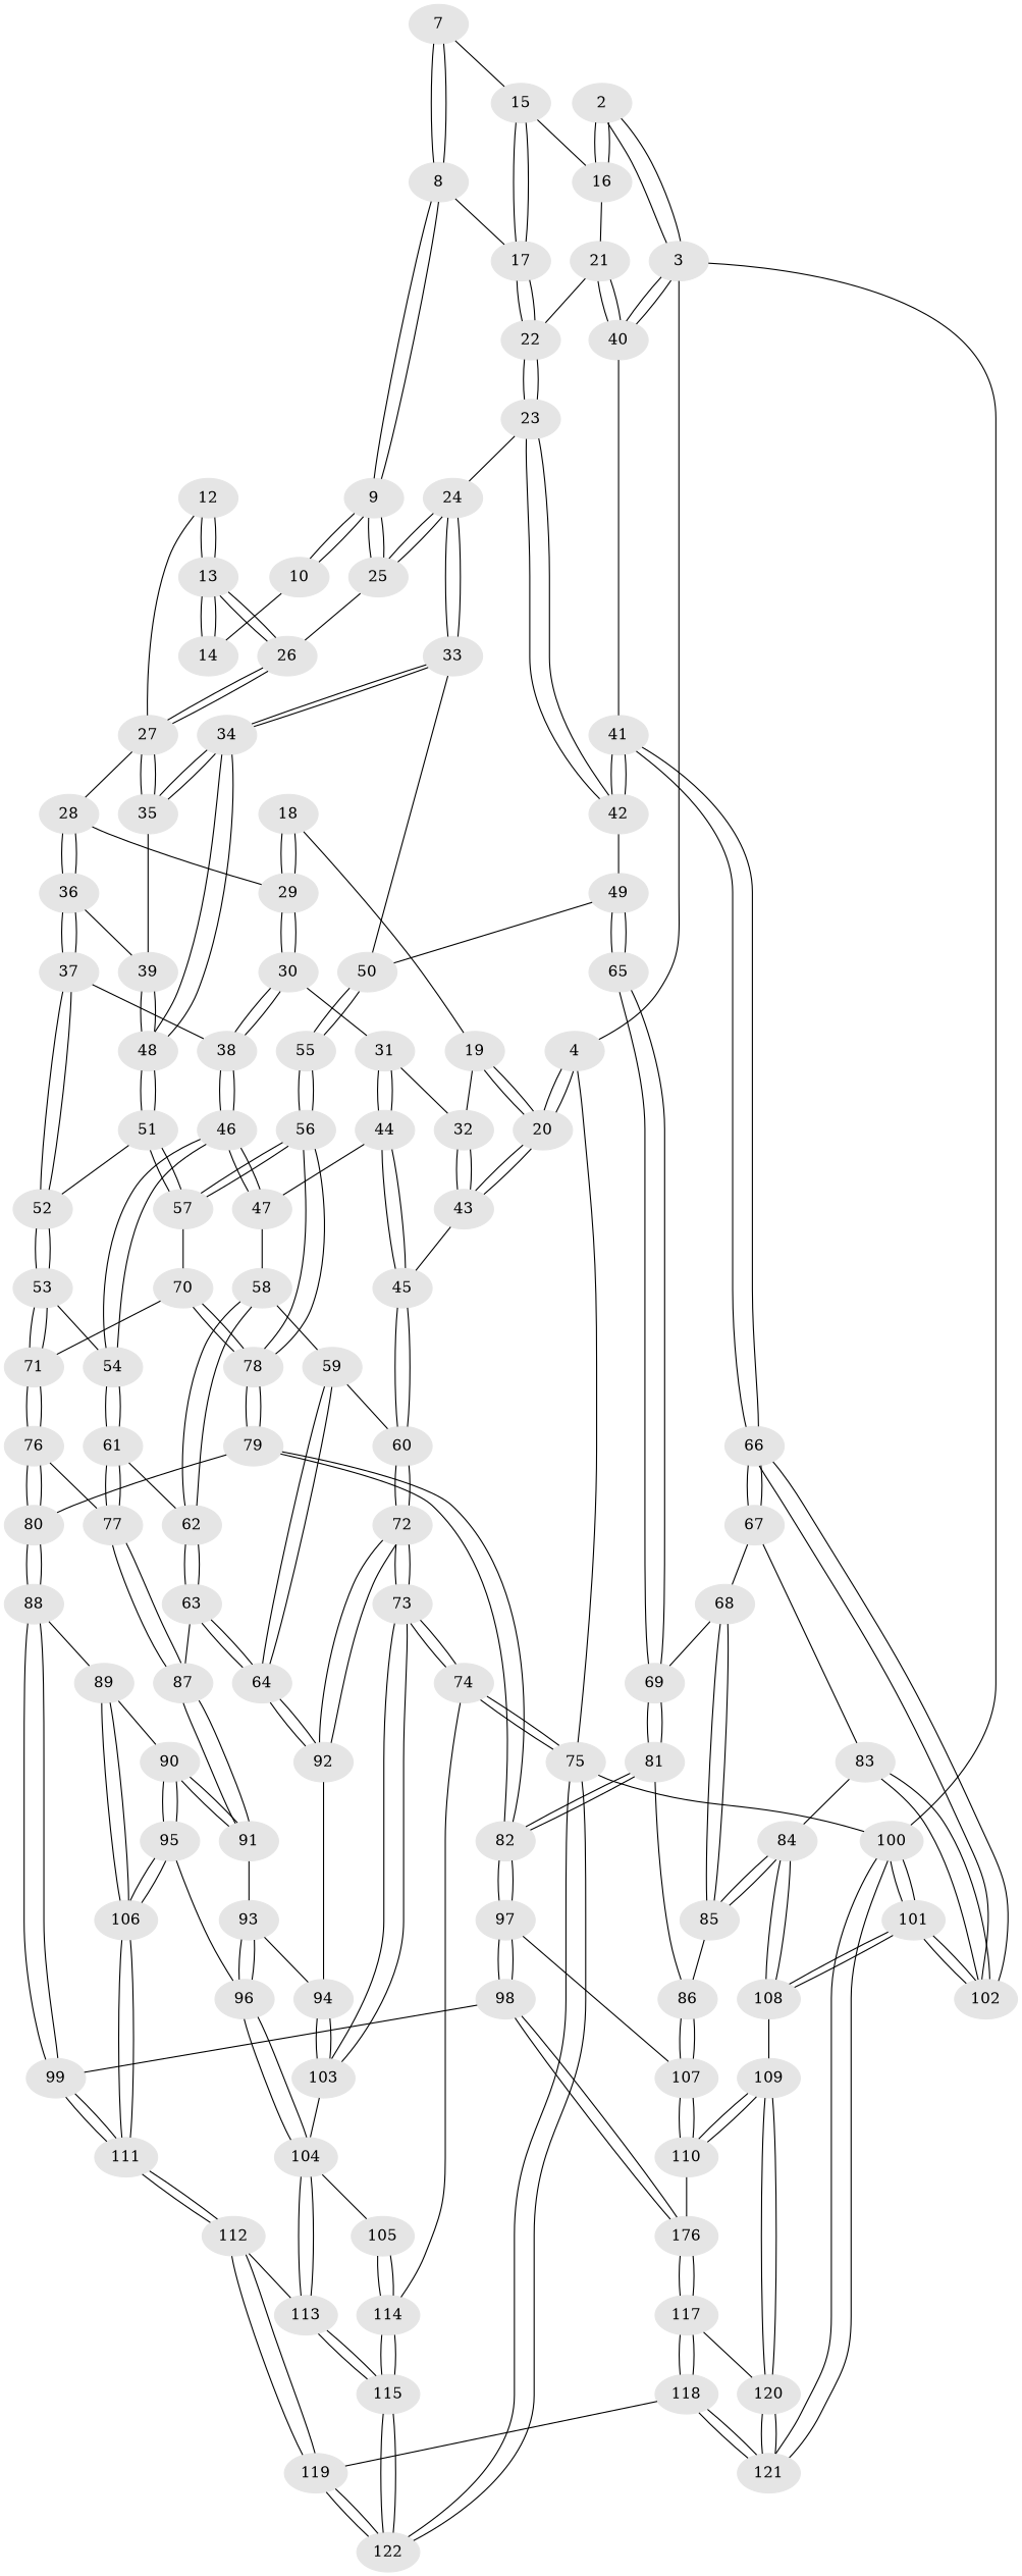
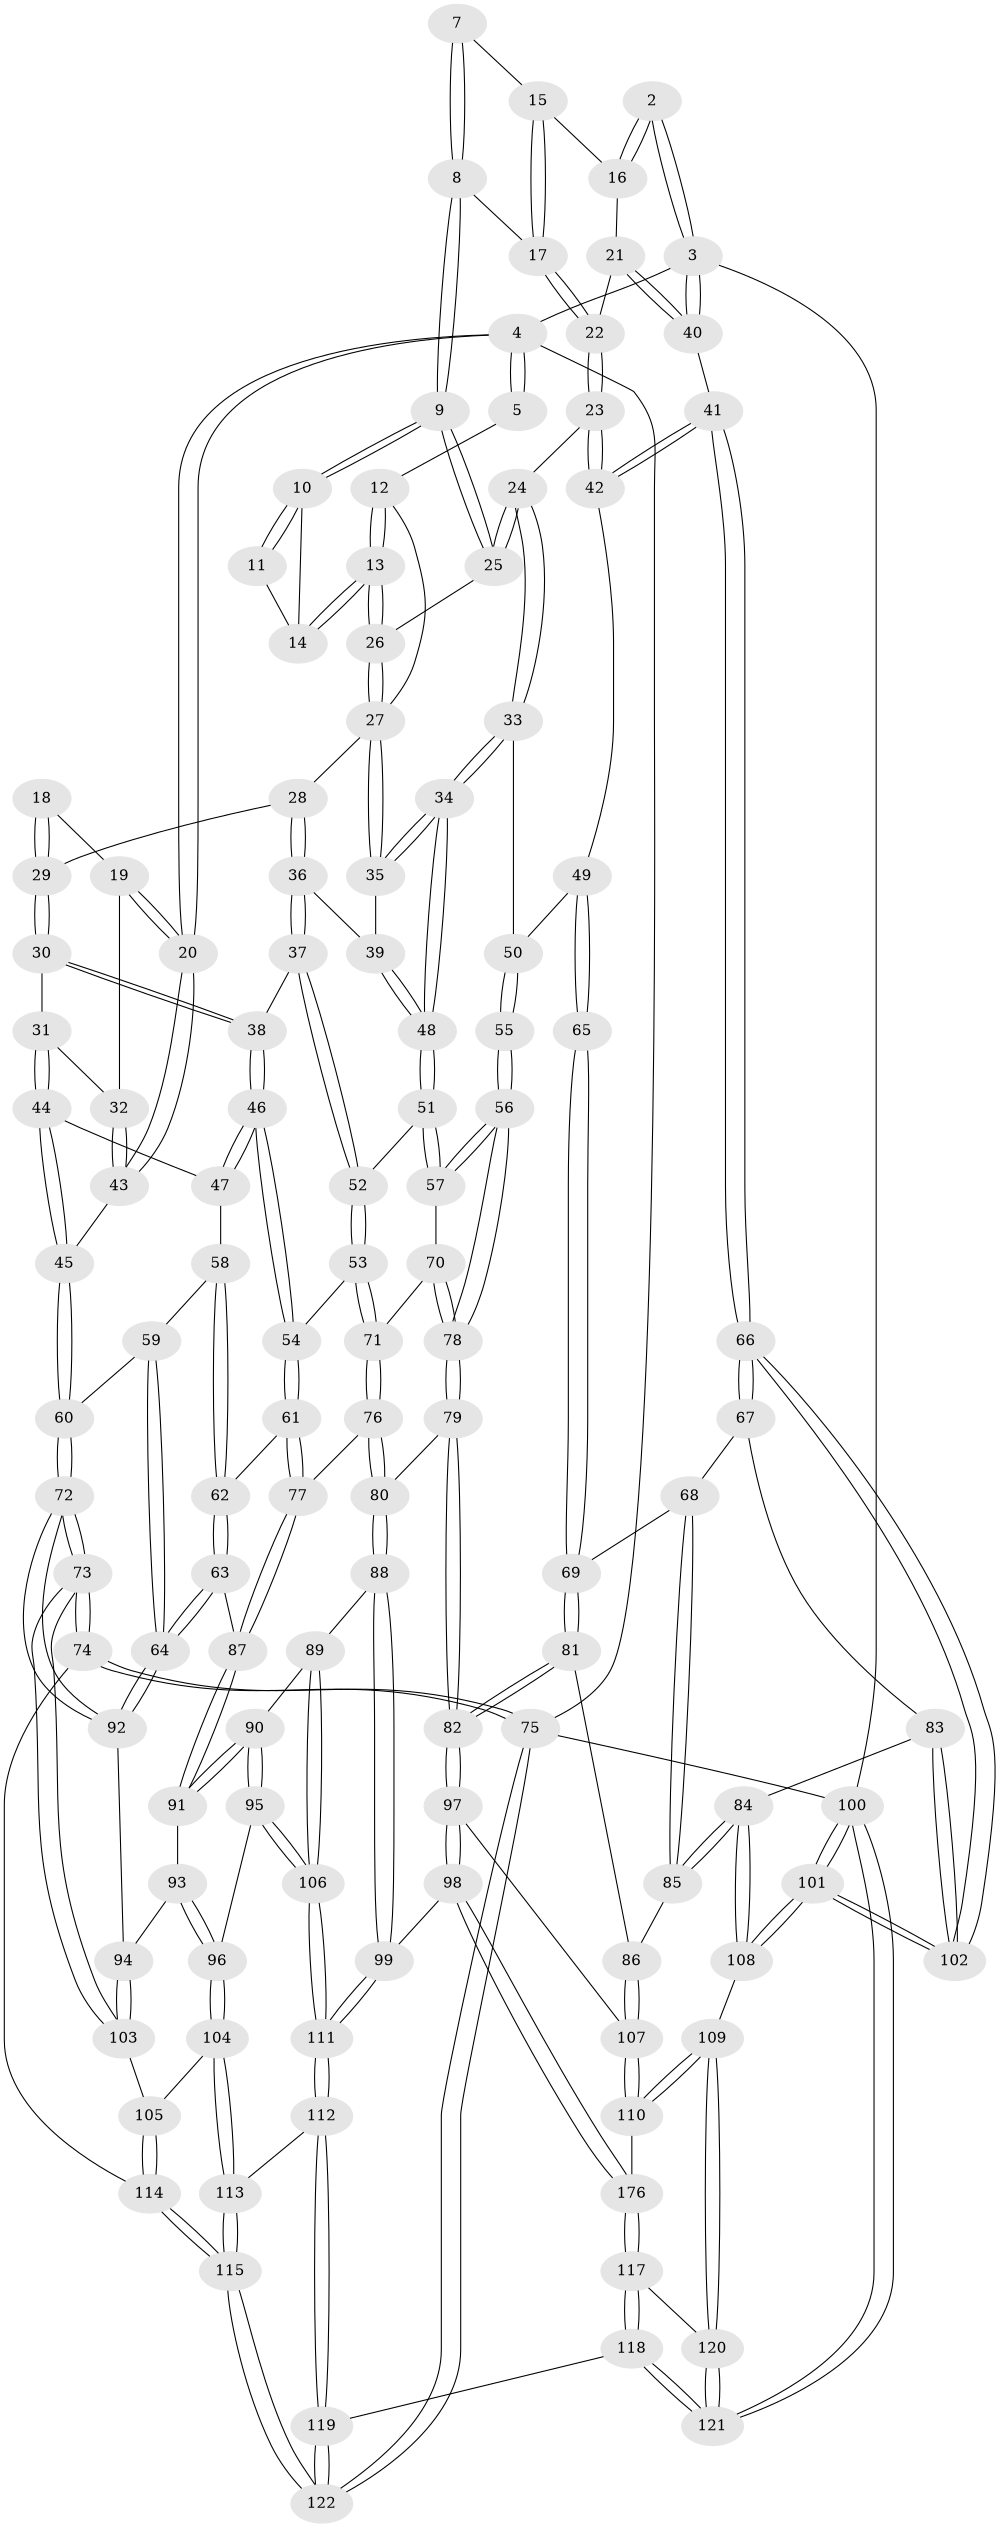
  graph {
    node [color=gray90 style=filled]
    2
    3
    16
    7
    8
    15
    4
    40
    100
    21
+   5
    20
    75
    41
    101
    121
    12
    43
    122
    13
    27
+   11
    14
    9
    17
    10
    25
    22
    26
    18
    19
    29
    23
    32
    30
    45
    24
    42
    33
    49
    34
    50
    28
    35
    36
    39
    37
    31
    38
    44
    46
    47
    48
    55
    51
    52
    53
    54
    66
    67
    102
    65
    60
    58
    72
    61
    59
    62
    57
    69
    56
    70
    71
    76
    77
    78
    79
    64
    63
    92
    73
    87
    91
    94
    81
    68
    83
    85
    84
    86
    82
    80
    74
    103
    114
    105
    115
    88
    97
    89
    99
    107
    98
    108
    109
    110
    93
    90
    106
    111
    95
    96
    104
    113
    n115 [label=176]
    117
    112
    120
    119
    118
    2 -- 3
    2 -- 3
    2 -- 16
    2 -- 16
    3 -- 4
    3 -- 40
    3 -- 40
    3 -- 100
    16 -- 21
    7 -- 8
    7 -- 8
    7 -- 15
    8 -- 9
    8 -- 9
    8 -- 17
    15 -- 16
    15 -- 17
    15 -- 17
+   4 -- 5
+   4 -- 5
    4 -- 20
    4 -- 20
    4 -- 75
    40 -- 41
    100 -- 101
    100 -- 101
    100 -- 121
    100 -- 121
    21 -- 40
    21 -- 40
    21 -- 22
+   5 -- 12
    20 -- 43
    20 -- 43
    75 -- 100
    75 -- 122
    75 -- 122
    41 -- 42
    41 -- 42
    41 -- 66
    41 -- 66
    101 -- 102
    101 -- 102
    101 -- 108
    101 -- 108
    12 -- 13
    12 -- 13
    12 -- 27
    43 -- 45
    13 -- 14
    13 -- 14
    13 -- 26
    13 -- 26
    27 -- 28
    27 -- 35
    27 -- 35
+   11 -- 14
    9 -- 10
    9 -- 10
    9 -- 25
    9 -- 25
    17 -- 22
    17 -- 22
+   10 -- 11
+   10 -- 11
    10 -- 14
    25 -- 26
    22 -- 23
    22 -- 23
    26 -- 27
    26 -- 27
    18 -- 19
    18 -- 29
    18 -- 29
    19 -- 20
    19 -- 20
    19 -- 32
    29 -- 30
    29 -- 30
    23 -- 24
    23 -- 42
    23 -- 42
    32 -- 43
    32 -- 43
    30 -- 31
    30 -- 38
    30 -- 38
    45 -- 60
    45 -- 60
    24 -- 25
    24 -- 25
    24 -- 33
    24 -- 33
    42 -- 49
    33 -- 34
    33 -- 34
    33 -- 50
    49 -- 50
    49 -- 65
    49 -- 65
    34 -- 35
    34 -- 35
    34 -- 48
    34 -- 48
    50 -- 55
    50 -- 55
    28 -- 29
    28 -- 36
    28 -- 36
    35 -- 39
    36 -- 39
    36 -- 37
    36 -- 37
    39 -- 48
    39 -- 48
    37 -- 38
    37 -- 52
    37 -- 52
    31 -- 32
    31 -- 44
    31 -- 44
    38 -- 46
    38 -- 46
    44 -- 45
    44 -- 45
    44 -- 47
    46 -- 47
    46 -- 47
    46 -- 54
    46 -- 54
    47 -- 58
    48 -- 51
    48 -- 51
    55 -- 56
    55 -- 56
    51 -- 52
    51 -- 57
    51 -- 57
    52 -- 53
    52 -- 53
    53 -- 54
    53 -- 71
    53 -- 71
    54 -- 61
    54 -- 61
    66 -- 67
    66 -- 67
    66 -- 102
    66 -- 102
    67 -- 68
    67 -- 83
    65 -- 69
    65 -- 69
    60 -- 72
    60 -- 72
    58 -- 59
    58 -- 62
    58 -- 62
    72 -- 92
    72 -- 92
    72 -- 73
    72 -- 73
    61 -- 62
    61 -- 77
    61 -- 77
    59 -- 60
    59 -- 64
    59 -- 64
    62 -- 63
    62 -- 63
    57 -- 70
    69 -- 81
    69 -- 81
    56 -- 57
    56 -- 57
    56 -- 78
    56 -- 78
    70 -- 71
    70 -- 78
    70 -- 78
    71 -- 76
    71 -- 76
    76 -- 77
    76 -- 80
    76 -- 80
    77 -- 87
    77 -- 87
    78 -- 79
    78 -- 79
    79 -- 82
    79 -- 82
    79 -- 80
    64 -- 92
    64 -- 92
    63 -- 64
    63 -- 64
    63 -- 87
    92 -- 94
    73 -- 74
    73 -- 74
    73 -- 103
    73 -- 103
    87 -- 91
    87 -- 91
    91 -- 93
    94 -- 103
    94 -- 103
    81 -- 86
    81 -- 82
    81 -- 82
    68 -- 69
    68 -- 85
    68 -- 85
    83 -- 102
    83 -- 102
    83 -- 84
    85 -- 86
    84 -- 85
    84 -- 85
    84 -- 108
    84 -- 108
    86 -- 107
    86 -- 107
    82 -- 97
    82 -- 97
    80 -- 88
    80 -- 88
    74 -- 75
    74 -- 75
    74 -- 114
-   103 -- 104
+   103 -- 105
    114 -- 115
    114 -- 115
    105 -- 114
    105 -- 114
    115 -- 122
    115 -- 122
    88 -- 89
    88 -- 99
    88 -- 99
    97 -- 107
    97 -- 98
    97 -- 98
    89 -- 90
    89 -- 106
    89 -- 106
    99 -- 111
    99 -- 111
    107 -- 110
    107 -- 110
    98 -- 99
    98 -- n115
    98 -- n115
    108 -- 109
    109 -- 110
    109 -- 110
    109 -- 120
    109 -- 120
    110 -- n115
    93 -- 94
    93 -- 96
    93 -- 96
    90 -- 91
    90 -- 91
    90 -- 95
    90 -- 95
    106 -- 111
    106 -- 111
    111 -- 112
    111 -- 112
    95 -- 106
    95 -- 106
    95 -- 96
    96 -- 104
    96 -- 104
    104 -- 105
    104 -- 113
    104 -- 113
    113 -- 115
    113 -- 115
    n115 -- 117
    n115 -- 117
    117 -- 120
    117 -- 118
    117 -- 118
    112 -- 113
    112 -- 119
    112 -- 119
    120 -- 121
    120 -- 121
    119 -- 122
    119 -- 122
    118 -- 121
    118 -- 121
    118 -- 119
  }
